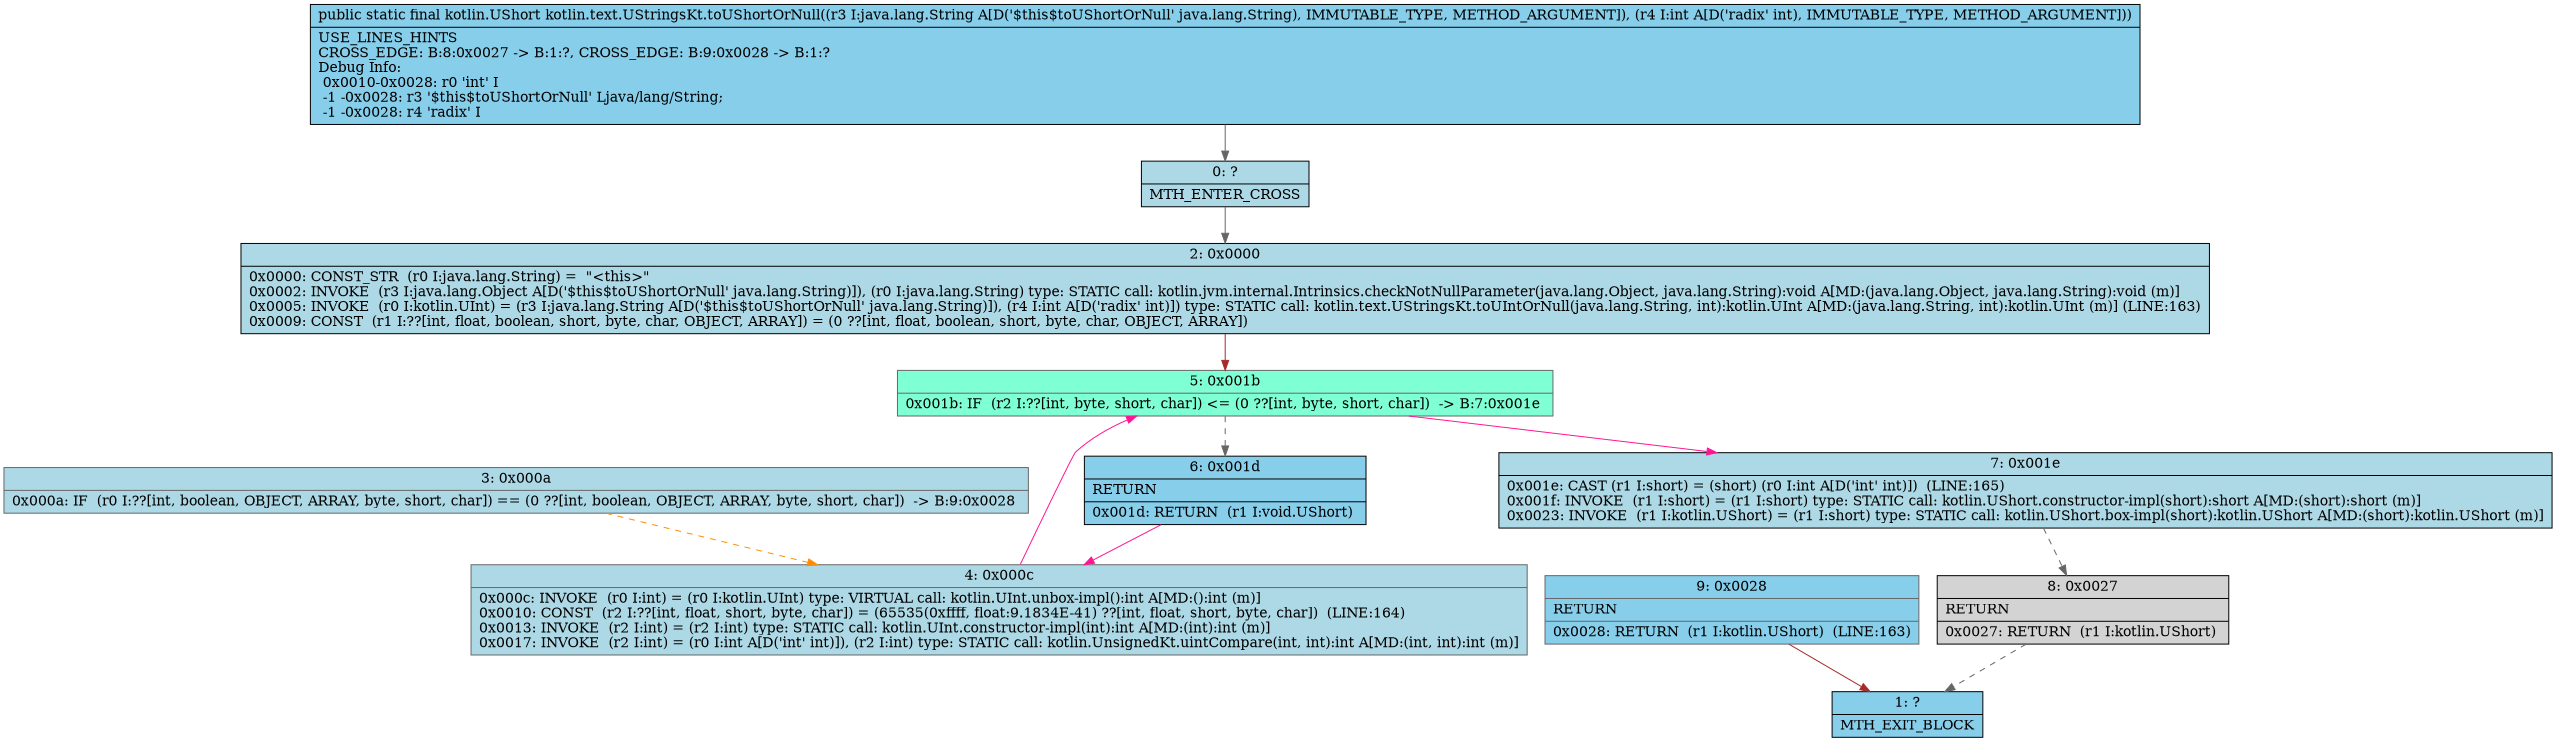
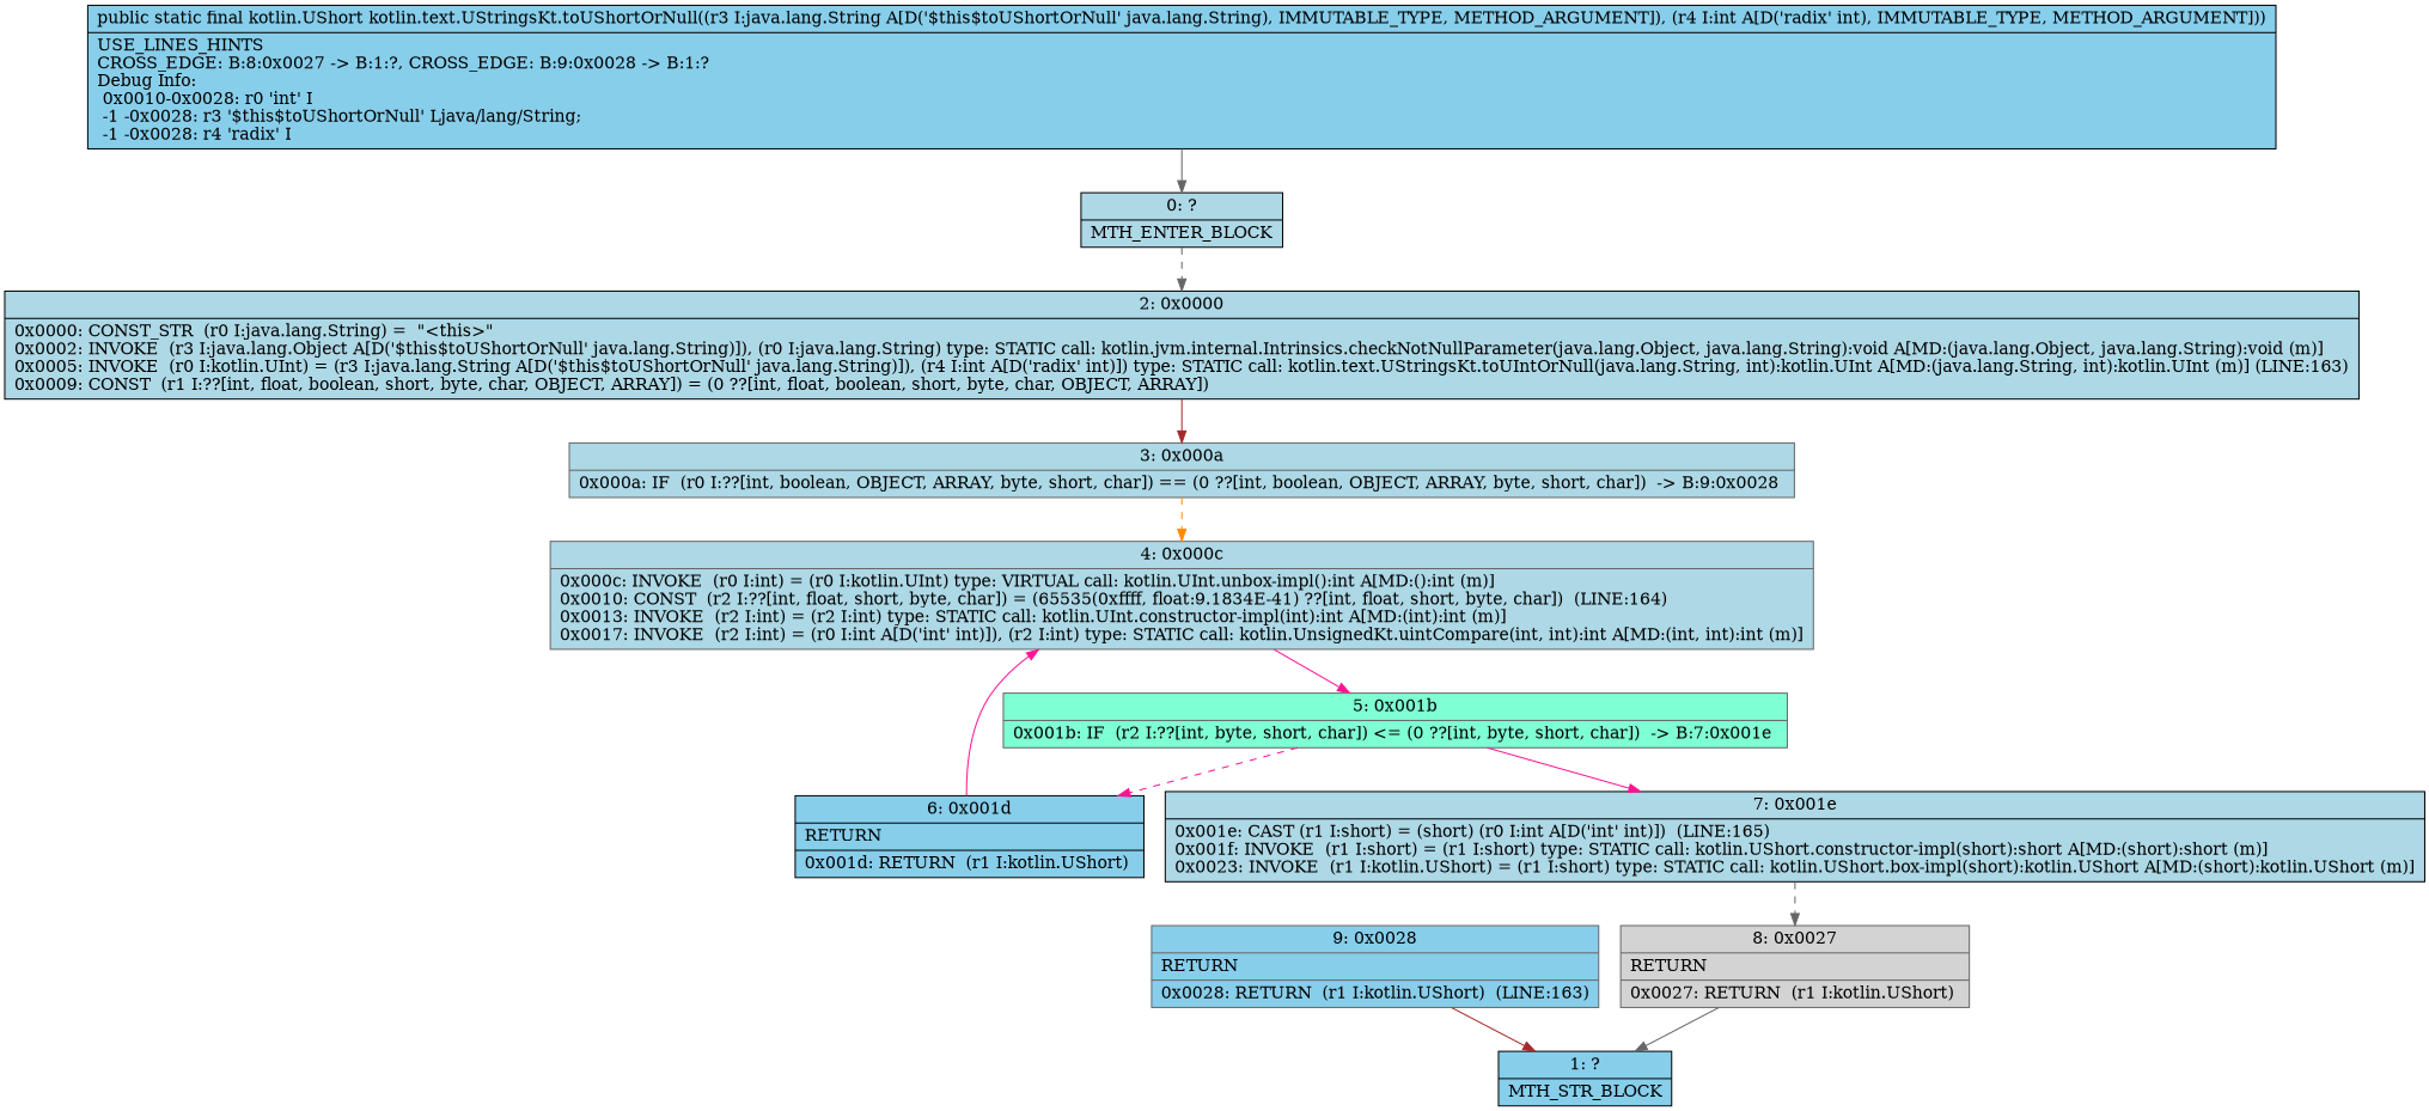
  digraph {
    node [color=black fillcolor=lightblue shape=record style=filled]
    edge [color=gray40]
-   n1 [label="{0\:\ ?|MTH_ENTER_CROSS\l}"]
+   n1 [label="{0\:\ ?|MTH_ENTER_BLOCK\l}"]
    n2 [label="{2\:\ 0x0000|0x0000: CONST_STR  (r0 I:java.lang.String) =  \"\<this\>\" \l0x0002: INVOKE  (r3 I:java.lang.Object A[D('$this$toUShortOrNull' java.lang.String)]), (r0 I:java.lang.String) type: STATIC call: kotlin.jvm.internal.Intrinsics.checkNotNullParameter(java.lang.Object, java.lang.String):void A[MD:(java.lang.Object, java.lang.String):void (m)]\l0x0005: INVOKE  (r0 I:kotlin.UInt) = (r3 I:java.lang.String A[D('$this$toUShortOrNull' java.lang.String)]), (r4 I:int A[D('radix' int)]) type: STATIC call: kotlin.text.UStringsKt.toUIntOrNull(java.lang.String, int):kotlin.UInt A[MD:(java.lang.String, int):kotlin.UInt (m)] (LINE:163)\l0x0009: CONST  (r1 I:??[int, float, boolean, short, byte, char, OBJECT, ARRAY]) = (0 ??[int, float, boolean, short, byte, char, OBJECT, ARRAY]) \l}"]
    n3 [color=gray40 label="{3\:\ 0x000a|0x000a: IF  (r0 I:??[int, boolean, OBJECT, ARRAY, byte, short, char]) == (0 ??[int, boolean, OBJECT, ARRAY, byte, short, char])  \-\> B:9:0x0028 \l}"]
    n4 [color=gray40 label="{4\:\ 0x000c|0x000c: INVOKE  (r0 I:int) = (r0 I:kotlin.UInt) type: VIRTUAL call: kotlin.UInt.unbox\-impl():int A[MD:():int (m)]\l0x0010: CONST  (r2 I:??[int, float, short, byte, char]) = (65535(0xffff, float:9.1834E\-41) ??[int, float, short, byte, char])  (LINE:164)\l0x0013: INVOKE  (r2 I:int) = (r2 I:int) type: STATIC call: kotlin.UInt.constructor\-impl(int):int A[MD:(int):int (m)]\l0x0017: INVOKE  (r2 I:int) = (r0 I:int A[D('int' int)]), (r2 I:int) type: STATIC call: kotlin.UnsignedKt.uintCompare(int, int):int A[MD:(int, int):int (m)]\l}"]
    n5 [color=gray40 fillcolor=aquamarine label="{5\:\ 0x001b|0x001b: IF  (r2 I:??[int, byte, short, char]) \<= (0 ??[int, byte, short, char])  \-\> B:7:0x001e \l}"]
    n6 [color=gray40 fillcolor=skyblue label="{9\:\ 0x0028|RETURN\l|0x0028: RETURN  (r1 I:kotlin.UShort)  (LINE:163)\l}"]
-   n7 [fillcolor=skyblue label="{1\:\ ?|MTH_EXIT_BLOCK\l}"]
-   n8 [fillcolor=skyblue label="{6\:\ 0x001d|RETURN\l|0x001d: RETURN  (r1 I:void.UShort) \l}"]
+   n7 [fillcolor=skyblue label="{1\:\ ?|MTH_STR_BLOCK\l}"]
+   n8 [fillcolor=skyblue label="{6\:\ 0x001d|RETURN\l|0x001d: RETURN  (r1 I:kotlin.UShort) \l}"]
    n9 [label="{7\:\ 0x001e|0x001e: CAST (r1 I:short) = (short) (r0 I:int A[D('int' int)])  (LINE:165)\l0x001f: INVOKE  (r1 I:short) = (r1 I:short) type: STATIC call: kotlin.UShort.constructor\-impl(short):short A[MD:(short):short (m)]\l0x0023: INVOKE  (r1 I:kotlin.UShort) = (r1 I:short) type: STATIC call: kotlin.UShort.box\-impl(short):kotlin.UShort A[MD:(short):kotlin.UShort (m)]\l}"]
-   n10 [fillcolor=lightgrey label="{8\:\ 0x0027|RETURN\l|0x0027: RETURN  (r1 I:kotlin.UShort) \l}"]
+   n10 [color=gray40 fillcolor=lightgrey label="{8\:\ 0x0027|RETURN\l|0x0027: RETURN  (r1 I:kotlin.UShort) \l}"]
    n11 [fillcolor=skyblue label="{public static final kotlin.UShort kotlin.text.UStringsKt.toUShortOrNull((r3 I:java.lang.String A[D('$this$toUShortOrNull' java.lang.String), IMMUTABLE_TYPE, METHOD_ARGUMENT]), (r4 I:int A[D('radix' int), IMMUTABLE_TYPE, METHOD_ARGUMENT]))  | USE_LINES_HINTS\lCROSS_EDGE: B:8:0x0027 \-\> B:1:?, CROSS_EDGE: B:9:0x0028 \-\> B:1:?\lDebug Info:\l  0x0010\-0x0028: r0 'int' I\l  \-1 \-0x0028: r3 '$this$toUShortOrNull' Ljava\/lang\/String;\l  \-1 \-0x0028: r4 'radix' I\l}"]
-   n1 -> n2
-   n2 -> n5 [color=brown]
+   n1 -> n2 [style=dashed]
+   n2 -> n3 [color=brown]
    n3 -> n4 [color=darkorange style=dashed]
    n4 -> n5 [color=deeppink]
-   n5 -> n8 [style=dashed]
+   n5 -> n8 [color=deeppink style=dashed]
    n5 -> n9 [color=deeppink]
    n6 -> n7 [color=brown]
    n8 -> n4 [color=deeppink]
    n9 -> n10 [style=dashed]
-   n10 -> n7 [style=dashed]
+   n10 -> n7
    n11 -> n1
  }
